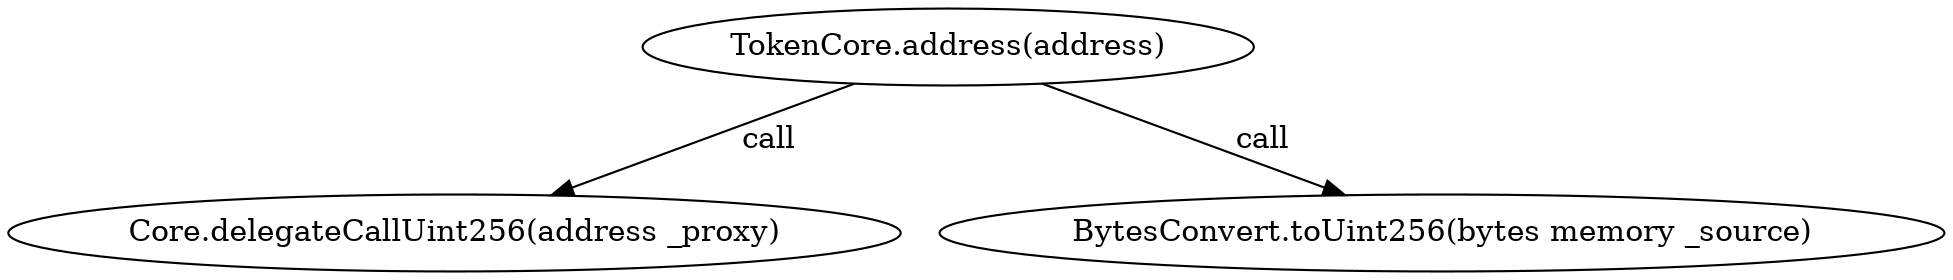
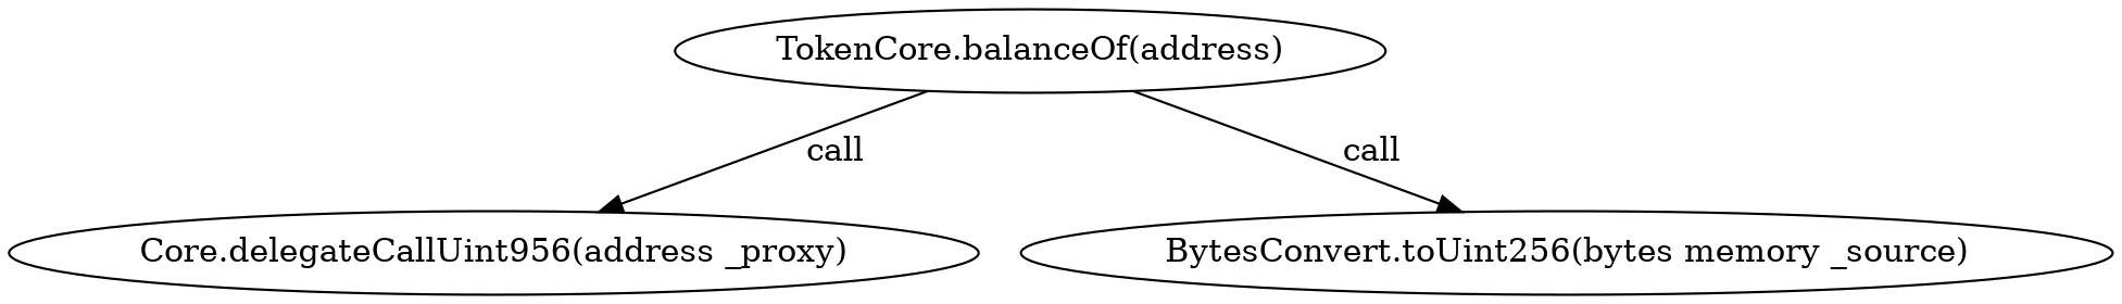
  digraph {
-   "TokenCore.balanceOf(address)" [height=0.5 width=3.6653 label="TokenCore.address(address)"]
-   "Core.delegateCallUint256(address _proxy)" [height=0.5 width=4.9249]
+   "TokenCore.balanceOf(address)" [height=0.5 width=3.6653]
+   "Core.delegateCallUint256(address _proxy)" [height=0.5 width=4.9249 label="Core.delegateCallUint956(address _proxy)"]
    "BytesConvert.toUint256(bytes memory _source)" [height=0.5 width=5.5437]
    "TokenCore.balanceOf(address)" -> "Core.delegateCallUint256(address _proxy)" [label=" call"]
    "TokenCore.balanceOf(address)" -> "BytesConvert.toUint256(bytes memory _source)" [label=" call"]
  }
